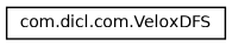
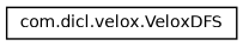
  digraph {
    rankdir=LR
-   n1 [color=black fillcolor=white fontname=Helvetica fontsize=10 height=0.2 label="com.dicl.com.VeloxDFS" shape=record style=filled width=0.4]
+   n1 [color=black fillcolor=white fontname=Helvetica fontsize=10 height=0.2 label="com.dicl.velox.VeloxDFS" shape=record style=filled width=0.4]
  }
